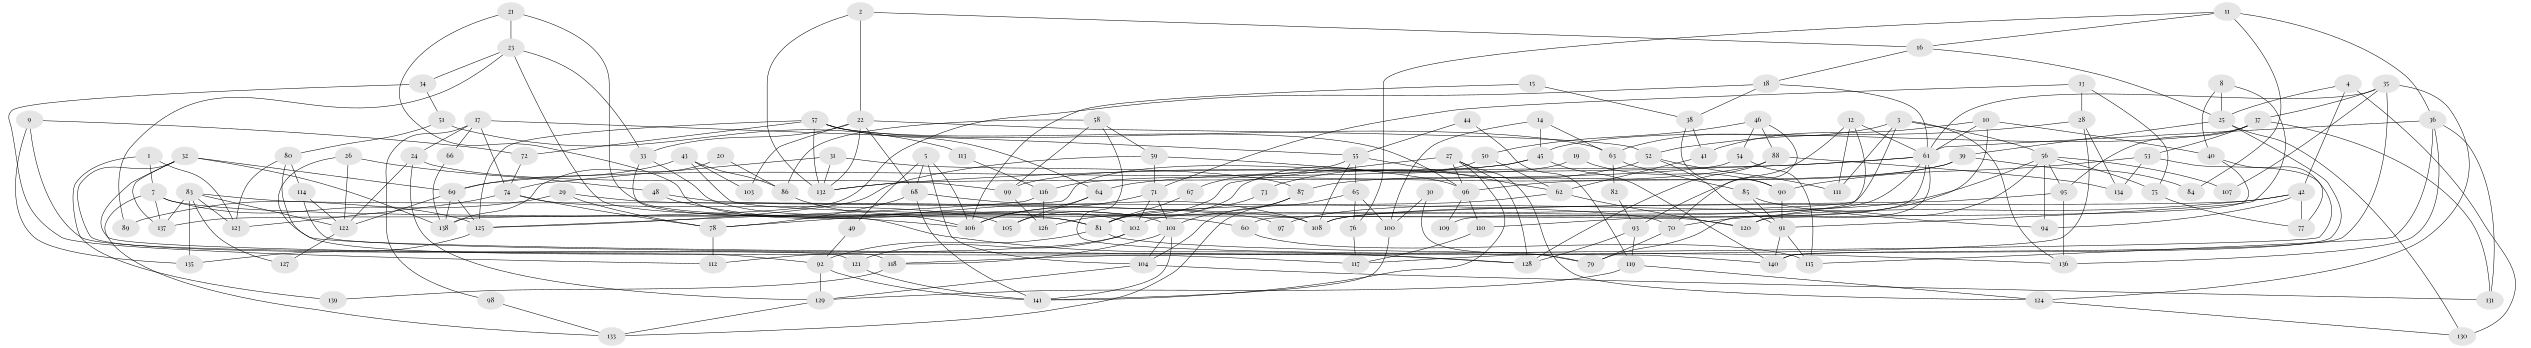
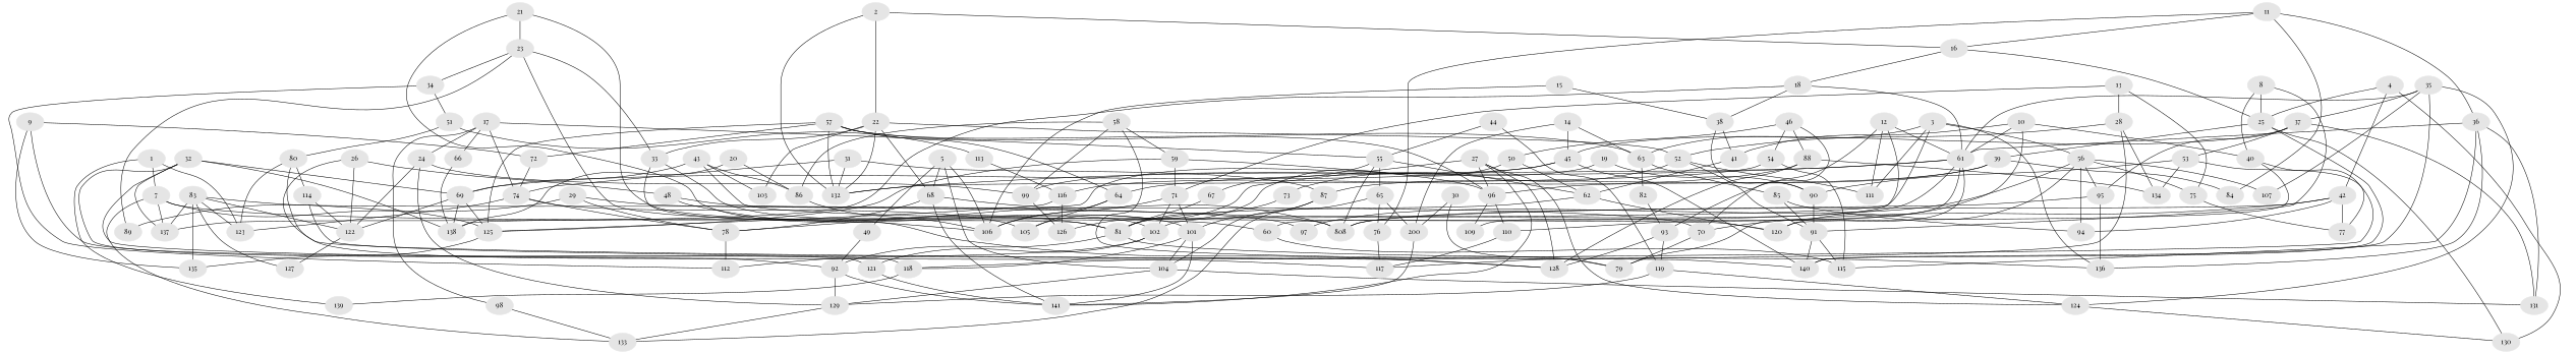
  graph {
    fontname="Playfair Display"
    node [color=gray90 fontname="Playfair Display" style=filled]
    edge [fontname="Playfair Display"]
    1
    7
    123
    139
    60
    125
    133
    137
    2
    16
    22
    132
    25
    18
    68
    33
    52
    103
    3
    56
    63
    111
    136
    138
    75
    107
    95
    120
    94
    97
    82
    85
    4
    42
    130
    39
    140
-   108
+   108 [label=808]
    77
    70
    5
    49
    104
    106
    92
    78
    141
    129
    131
    99
    126
    122
    127
    115
    135
    8
    40
    91
    9
    72
    121
    74
    10
    41
    61
    110
    62
    102
    79
    64
    109
    117
    11
    36
    76
    84
    12
    93
    128
    119
    13
    28
    71
    134
    101
    14
    45
-   100
+   100 [label=200]
    69
    15
    38
    90
    17
    24
    55
    66
    98
    65
    67
    105
    19
    112
    20
    86
    21
    23
    81
    34
    89
    73
    51
    96
    87
    26
    48
    27
    124
    29
    30
    31
    32
    118
    80
    113
    35
    37
    53
    43
    58
    59
    44
    46
    50
    54
    88
    116
    114
    57
    83
    1 -- 7
    1 -- 123
    1 -- 139
    7 -- 60
    7 -- 125
    7 -- 133
    7 -- 137
    60 -- 115
    125 -- 135
    2 -- 16
    2 -- 22
    2 -- 132
    16 -- 25
    16 -- 18
    22 -- 132
    22 -- 68
    22 -- 33
    22 -- 52
    22 -- 103
    25 -- 130
    25 -- 39
    25 -- 140
    18 -- 137
    18 -- 61
    18 -- 38
    68 -- 108
    68 -- 78
    68 -- 141
    33 -- 128
    33 -- 101
    52 -- 111
    52 -- 91
    52 -- 73
    3 -- 56
    3 -- 63
    3 -- 111
    3 -- 136
    3 -- 138
    56 -- 75
    56 -- 107
    56 -- 95
    56 -- 120
    56 -- 94
    56 -- 97
    63 -- 82
    63 -- 85
    75 -- 77
    95 -- 136
    95 -- 108
    82 -- 93
    85 -- 94
    85 -- 91
    4 -- 25
    4 -- 42
    4 -- 130
    42 -- 94
    42 -- 108
    42 -- 77
    42 -- 70
    39 -- 84
    39 -- 96
    39 -- 87
    70 -- 79
    5 -- 68
    5 -- 49
    5 -- 104
    5 -- 106
    49 -- 92
    104 -- 129
    104 -- 131
    92 -- 141
    92 -- 129
    78 -- 112
    129 -- 133
    99 -- 126
    122 -- 127
    8 -- 25
    8 -- 40
    8 -- 91
    40 -- 120
    40 -- 77
    91 -- 140
    91 -- 115
    9 -- 135
    9 -- 72
    9 -- 121
    72 -- 74
    121 -- 141
    74 -- 123
    74 -- 78
    74 -- 105
    10 -- 40
    10 -- 41
    10 -- 61
    10 -- 110
    41 -- 62
    61 -- 132
    61 -- 102
    61 -- 79
    61 -- 64
    61 -- 109
    110 -- 117
    62 -- 120
    62 -- 81
    102 -- 121
    102 -- 112
    64 -- 106
    64 -- 105
    11 -- 16
    11 -- 36
    11 -- 76
    11 -- 84
    36 -- 136
    36 -- 131
    36 -- 115
    36 -- 61
    76 -- 117
    12 -- 60
    12 -- 111
    12 -- 61
    12 -- 93
    93 -- 128
    93 -- 119
    119 -- 129
    119 -- 124
    13 -- 75
    13 -- 28
    13 -- 71
    28 -- 52
    28 -- 117
    28 -- 134
    71 -- 106
    71 -- 102
    71 -- 101
    101 -- 104
    101 -- 141
    101 -- 118
    14 -- 63
    14 -- 45
    14 -- 100
    45 -- 140
    45 -- 99
    45 -- 69
    100 -- 141
    69 -- 125
    69 -- 138
    69 -- 122
    15 -- 106
    15 -- 38
    38 -- 41
    38 -- 90
    90 -- 91
    17 -- 74
    17 -- 24
    17 -- 55
    17 -- 66
    17 -- 98
    24 -- 129
    24 -- 99
    24 -- 122
    55 -- 108
    55 -- 62
    55 -- 65
    55 -- 67
    66 -- 138
    98 -- 133
    65 -- 133
    65 -- 76
    65 -- 100
    67 -- 81
    19 -- 78
    19 -- 90
    20 -- 138
    20 -- 86
    86 -- 106
    21 -- 102
    21 -- 23
    21 -- 81
    23 -- 33
    23 -- 106
    23 -- 34
    23 -- 89
    81 -- 136
    81 -- 92
    34 -- 112
    34 -- 51
    73 -- 81
    51 -- 80
    51 -- 113
    96 -- 110
    96 -- 109
    87 -- 104
    87 -- 101
    26 -- 92
    26 -- 122
    26 -- 48
    48 -- 70
    48 -- 81
    27 -- 141
    27 -- 128
    27 -- 105
    27 -- 96
    27 -- 124
    124 -- 130
    29 -- 108
    29 -- 78
    29 -- 89
    30 -- 79
    30 -- 100
    31 -- 132
    31 -- 74
    31 -- 87
    32 -- 137
    32 -- 138
    32 -- 117
    32 -- 69
    32 -- 118
    118 -- 139
    80 -- 123
    80 -- 128
    80 -- 114
    113 -- 116
    35 -- 107
    35 -- 140
    35 -- 61
    35 -- 124
    35 -- 37
    37 -- 95
    37 -- 131
    37 -- 45
    37 -- 53
    53 -- 134
    53 -- 90
    53 -- 118
    43 -- 103
    43 -- 120
    43 -- 69
    43 -- 86
    58 -- 99
    58 -- 79
    58 -- 86
    58 -- 59
    59 -- 125
    59 -- 71
    59 -- 96
    44 -- 119
    44 -- 55
    46 -- 70
    46 -- 50
    46 -- 54
    46 -- 88
    50 -- 126
    50 -- 62
    54 -- 132
    54 -- 115
    88 -- 128
    88 -- 134
    88 -- 116
    116 -- 125
    116 -- 126
    114 -- 140
    114 -- 122
    57 -- 125
    57 -- 132
    57 -- 63
    57 -- 72
    57 -- 64
    57 -- 96
    83 -- 123
    83 -- 137
    83 -- 97
    83 -- 122
    83 -- 127
    83 -- 135
  }
